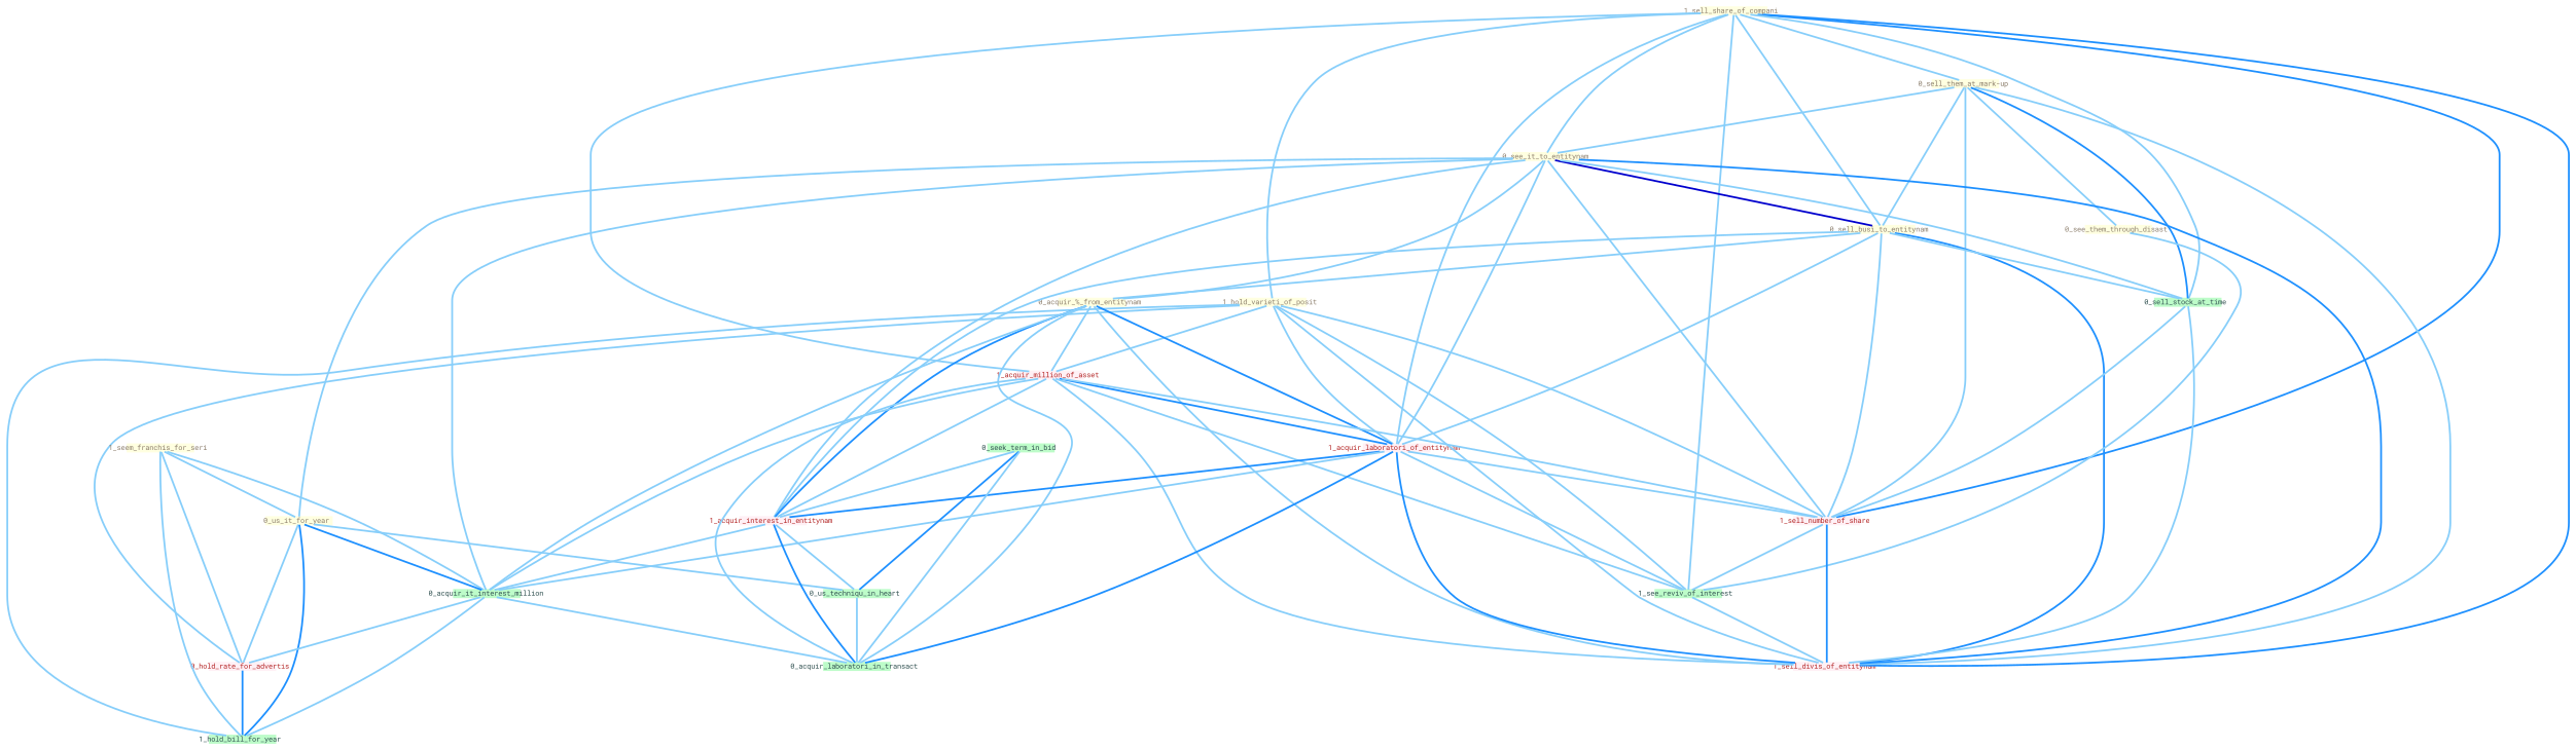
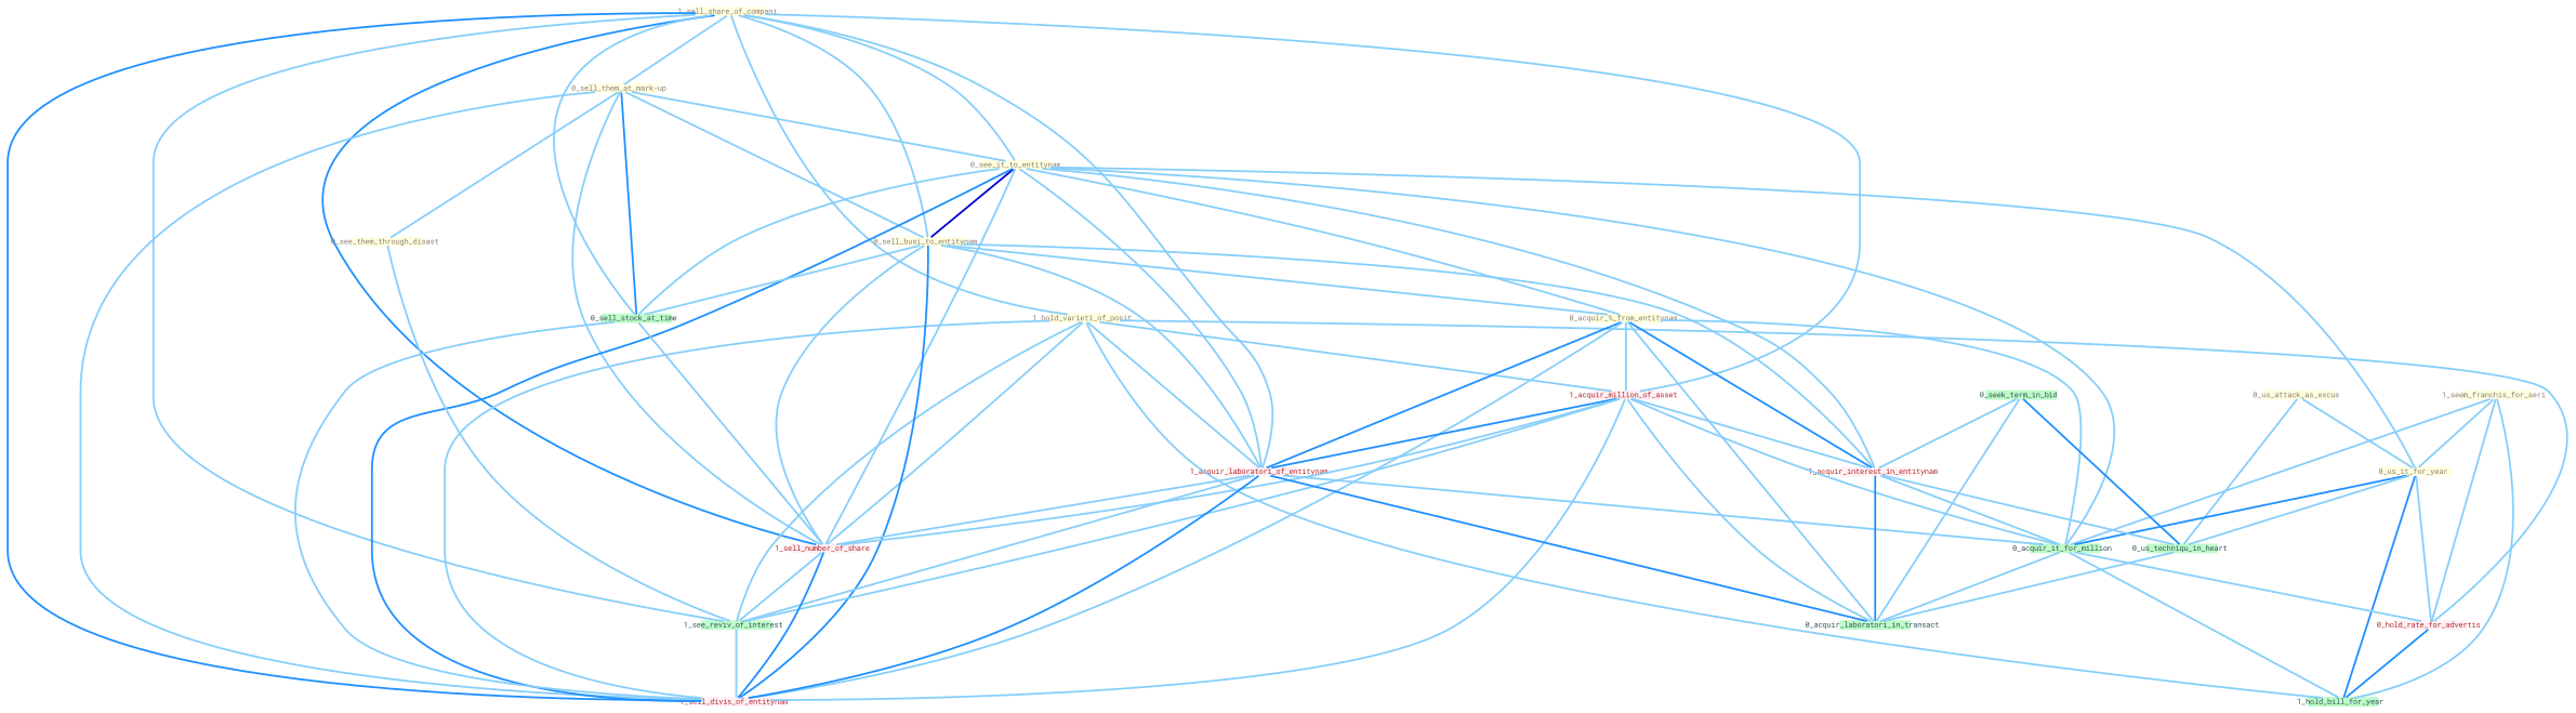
  graph {
    fontname="Roboto Mono"
    node [color="#ffffe0" fixedsize=true fontcolor="#8b7d6b" fontname="Roboto Mono" fontsize=4 shape=polygon style=filled]
    edge [color="#87cefa" fontname="Roboto Mono" w=1]
    "1_sell_share_of_compani " [height=.06 width=.5]
    "0_sell_them_at_mark-up " [height=.06 width=.5]
    "1_hold_varieti_of_posit " [height=.06 width=.5]
    n4 [height=.06 label="0_see_it_to_entitynam" width=.5]
    "0_sell_busi_to_entitynam " [height=.06 width=.5]
    "1_seem_franchis_for_seri " [height=.06 width=.5]
+   "0_us_attack_as_excus " [height=.06 width=.5]
    "0_us_it_for_year " [height=.06 width=.5]
    "0_acquir_%_from_entitynam " [height=.06 width=.5]
    "0_see_them_through_disast " [height=.06 width=.5]
    "1_acquir_million_of_asset " [color="#fff0f5" fontcolor="#b22222" height=.06 width=.5]
    "1_acquir_laboratori_of_entitynam " [color="#fff0f5" fontcolor="#b22222" height=.06 width=.5]
    "1_acquir_interest_in_entitynam " [color="#fff0f5" fontcolor="#b22222" height=.06 width=.5]
    "0_hold_rate_for_advertis " [color="#fff0f5" fontcolor="#b22222" height=.06 width=.5]
    "1_sell_number_of_share " [color="#fff0f5" fontcolor="#b22222" height=.06 width=.5]
    "1_sell_divis_of_entitynam " [color="#fff0f5" fontcolor="#b22222" height=.06 width=.5]
    "0_sell_stock_at_time " [color="#BDFCC9" fontcolor="#2f4f4f" height=.06 width=.5]
    "1_see_reviv_of_interest " [color="#BDFCC9" fontcolor="#2f4f4f" height=.06 width=.5]
    "1_hold_bill_for_year " [color="#BDFCC9" fontcolor="#2f4f4f" height=.06 width=.5]
-   "0_acquir_it_for_million " [color="#BDFCC9" fontcolor="#2f4f4f" height=.06 width=.5 label="0_acquir_it_interest_million"]
+   "0_acquir_it_for_million " [color="#BDFCC9" fontcolor="#2f4f4f" height=.06 width=.5]
    "0_us_techniqu_in_heart " [color="#BDFCC9" fontcolor="#2f4f4f" height=.06 width=.5]
    "0_acquir_laboratori_in_transact " [color="#BDFCC9" fontcolor="#2f4f4f" height=.06 width=.5]
    "0_seek_term_in_bid " [color="#BDFCC9" fontcolor="#2f4f4f" height=.06 width=.5]
    subgraph sub_1 {
      "1_sell_share_of_compani "
      "0_sell_them_at_mark-up "
      "1_hold_varieti_of_posit "
      n4
      "0_sell_busi_to_entitynam "
      "1_seem_franchis_for_seri "
+     "0_us_attack_as_excus "
      "0_us_it_for_year "
      "0_acquir_%_from_entitynam "
      "0_see_them_through_disast "
    }
    subgraph sub_2 {
      "1_acquir_million_of_asset "
      "1_acquir_laboratori_of_entitynam "
      "1_acquir_interest_in_entitynam "
      "0_hold_rate_for_advertis "
      "1_sell_number_of_share "
      "1_sell_divis_of_entitynam "
    }
    "1_sell_share_of_compani " -- "0_sell_them_at_mark-up "
    "1_sell_share_of_compani " -- "1_hold_varieti_of_posit "
    "1_sell_share_of_compani " -- n4
    "1_sell_share_of_compani " -- "0_sell_busi_to_entitynam "
    "1_sell_share_of_compani " -- "1_acquir_million_of_asset "
    "1_sell_share_of_compani " -- "1_acquir_laboratori_of_entitynam "
    "1_sell_share_of_compani " -- "1_sell_number_of_share " [color="#1e90ff" w=2]
    "1_sell_share_of_compani " -- "1_sell_divis_of_entitynam " [color="#1e90ff" w=2]
    "1_sell_share_of_compani " -- "0_sell_stock_at_time "
    "1_sell_share_of_compani " -- "1_see_reviv_of_interest "
    "0_sell_them_at_mark-up " -- n4
    "0_sell_them_at_mark-up " -- "0_sell_busi_to_entitynam "
    "0_sell_them_at_mark-up " -- "0_see_them_through_disast "
    "0_sell_them_at_mark-up " -- "1_sell_number_of_share "
    "0_sell_them_at_mark-up " -- "1_sell_divis_of_entitynam "
    "0_sell_them_at_mark-up " -- "0_sell_stock_at_time " [color="#1e90ff" w=2]
    "1_hold_varieti_of_posit " -- "1_acquir_million_of_asset "
    "1_hold_varieti_of_posit " -- "1_acquir_laboratori_of_entitynam "
    "1_hold_varieti_of_posit " -- "0_hold_rate_for_advertis "
    "1_hold_varieti_of_posit " -- "1_sell_number_of_share "
    "1_hold_varieti_of_posit " -- "1_sell_divis_of_entitynam "
    "1_hold_varieti_of_posit " -- "1_see_reviv_of_interest "
    "1_hold_varieti_of_posit " -- "1_hold_bill_for_year "
    n4 -- "0_sell_busi_to_entitynam " [color="#0000cd" w=3]
    n4 -- "0_us_it_for_year "
    n4 -- "0_acquir_%_from_entitynam "
    n4 -- "1_acquir_laboratori_of_entitynam "
    n4 -- "1_acquir_interest_in_entitynam "
    n4 -- "1_sell_number_of_share "
    n4 -- "1_sell_divis_of_entitynam " [color="#1e90ff" w=2]
    n4 -- "0_sell_stock_at_time "
    n4 -- "0_acquir_it_for_million "
    "0_sell_busi_to_entitynam " -- "0_acquir_%_from_entitynam "
    "0_sell_busi_to_entitynam " -- "1_acquir_laboratori_of_entitynam "
    "0_sell_busi_to_entitynam " -- "1_acquir_interest_in_entitynam "
    "0_sell_busi_to_entitynam " -- "1_sell_number_of_share "
    "0_sell_busi_to_entitynam " -- "1_sell_divis_of_entitynam " [color="#1e90ff" w=2]
    "0_sell_busi_to_entitynam " -- "0_sell_stock_at_time "
    "1_seem_franchis_for_seri " -- "0_us_it_for_year "
    "1_seem_franchis_for_seri " -- "0_hold_rate_for_advertis "
    "1_seem_franchis_for_seri " -- "1_hold_bill_for_year "
    "1_seem_franchis_for_seri " -- "0_acquir_it_for_million "
+   "0_us_attack_as_excus " -- "0_us_it_for_year "
+   "0_us_attack_as_excus " -- "0_us_techniqu_in_heart "
    "0_us_it_for_year " -- "0_hold_rate_for_advertis "
    "0_us_it_for_year " -- "1_hold_bill_for_year " [color="#1e90ff" w=2]
    "0_us_it_for_year " -- "0_acquir_it_for_million " [color="#1e90ff" w=2]
    "0_us_it_for_year " -- "0_us_techniqu_in_heart "
    "0_acquir_%_from_entitynam " -- "1_acquir_million_of_asset "
    "0_acquir_%_from_entitynam " -- "1_acquir_laboratori_of_entitynam " [color="#1e90ff" w=2]
    "0_acquir_%_from_entitynam " -- "1_acquir_interest_in_entitynam " [color="#1e90ff" w=2]
    "0_acquir_%_from_entitynam " -- "1_sell_divis_of_entitynam "
    "0_acquir_%_from_entitynam " -- "0_acquir_it_for_million "
    "0_acquir_%_from_entitynam " -- "0_acquir_laboratori_in_transact "
    "0_see_them_through_disast " -- "1_see_reviv_of_interest "
    "1_acquir_million_of_asset " -- "1_acquir_laboratori_of_entitynam " [color="#1e90ff" w=2]
    "1_acquir_million_of_asset " -- "1_acquir_interest_in_entitynam "
    "1_acquir_million_of_asset " -- "1_sell_number_of_share "
    "1_acquir_million_of_asset " -- "1_sell_divis_of_entitynam "
    "1_acquir_million_of_asset " -- "1_see_reviv_of_interest "
    "1_acquir_million_of_asset " -- "0_acquir_it_for_million "
    "1_acquir_million_of_asset " -- "0_acquir_laboratori_in_transact "
-   "1_acquir_laboratori_of_entitynam " -- "1_acquir_interest_in_entitynam " [color="#1e90ff" w=2]
    "1_acquir_laboratori_of_entitynam " -- "1_sell_number_of_share "
    "1_acquir_laboratori_of_entitynam " -- "1_sell_divis_of_entitynam " [color="#1e90ff" w=2]
    "1_acquir_laboratori_of_entitynam " -- "1_see_reviv_of_interest "
    "1_acquir_laboratori_of_entitynam " -- "0_acquir_it_for_million "
    "1_acquir_laboratori_of_entitynam " -- "0_acquir_laboratori_in_transact " [color="#1e90ff" w=2]
    "1_acquir_interest_in_entitynam " -- "0_acquir_it_for_million "
    "1_acquir_interest_in_entitynam " -- "0_us_techniqu_in_heart "
    "1_acquir_interest_in_entitynam " -- "0_acquir_laboratori_in_transact " [color="#1e90ff" w=2]
    "0_hold_rate_for_advertis " -- "1_hold_bill_for_year " [color="#1e90ff" w=2]
    "1_sell_number_of_share " -- "1_sell_divis_of_entitynam " [color="#1e90ff" w=2]
    "1_sell_number_of_share " -- "1_see_reviv_of_interest "
    "0_sell_stock_at_time " -- "1_sell_number_of_share "
    "0_sell_stock_at_time " -- "1_sell_divis_of_entitynam "
    "1_see_reviv_of_interest " -- "1_sell_divis_of_entitynam "
    "0_acquir_it_for_million " -- "0_hold_rate_for_advertis "
    "0_acquir_it_for_million " -- "1_hold_bill_for_year "
    "0_acquir_it_for_million " -- "0_acquir_laboratori_in_transact "
    "0_us_techniqu_in_heart " -- "0_acquir_laboratori_in_transact "
    "0_seek_term_in_bid " -- "1_acquir_interest_in_entitynam "
    "0_seek_term_in_bid " -- "0_us_techniqu_in_heart " [color="#1e90ff"]
    "0_seek_term_in_bid " -- "0_acquir_laboratori_in_transact "
  }
